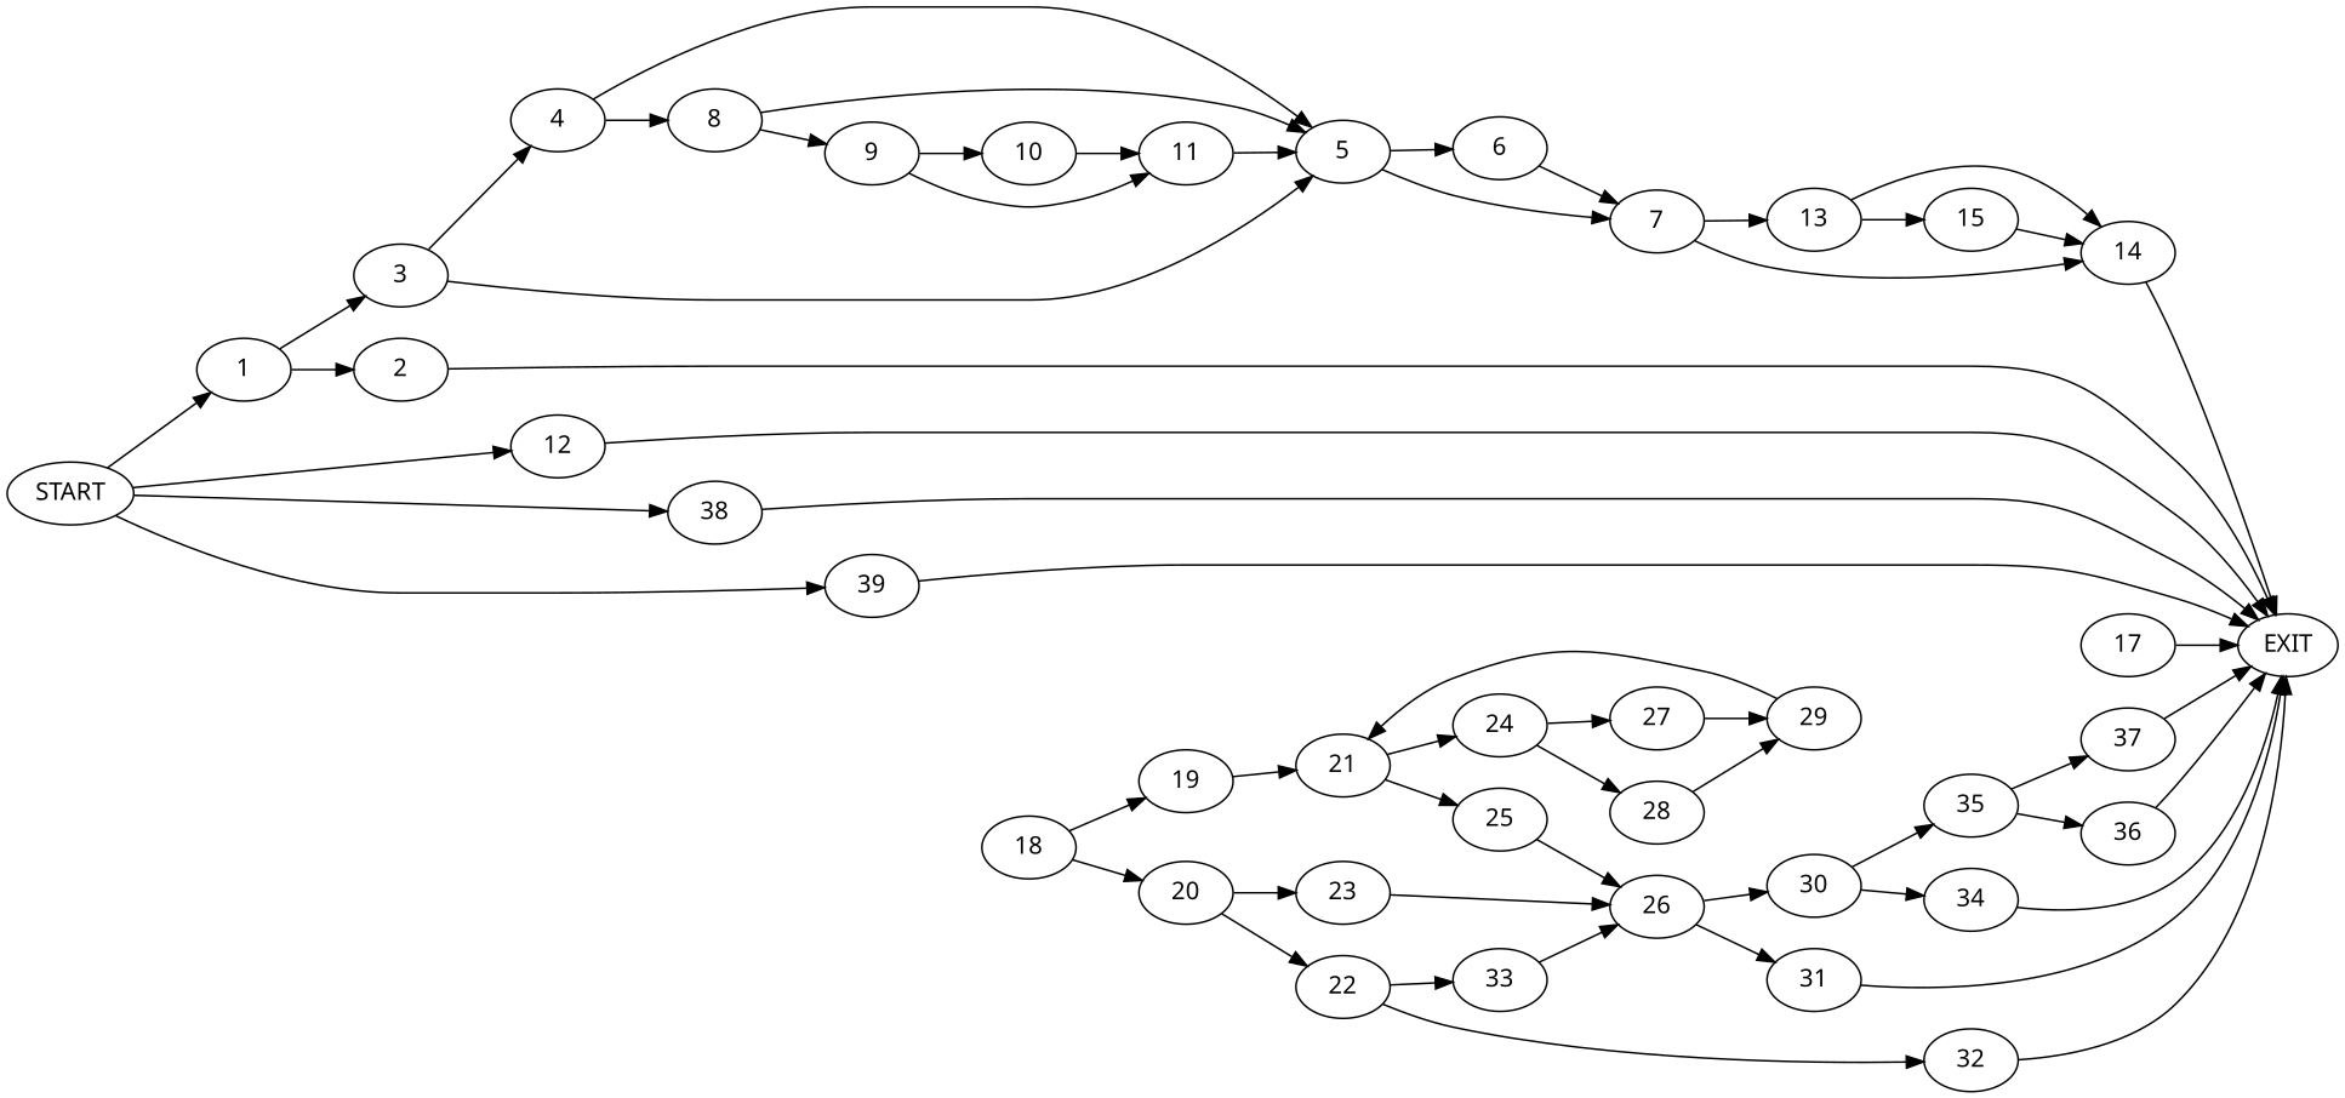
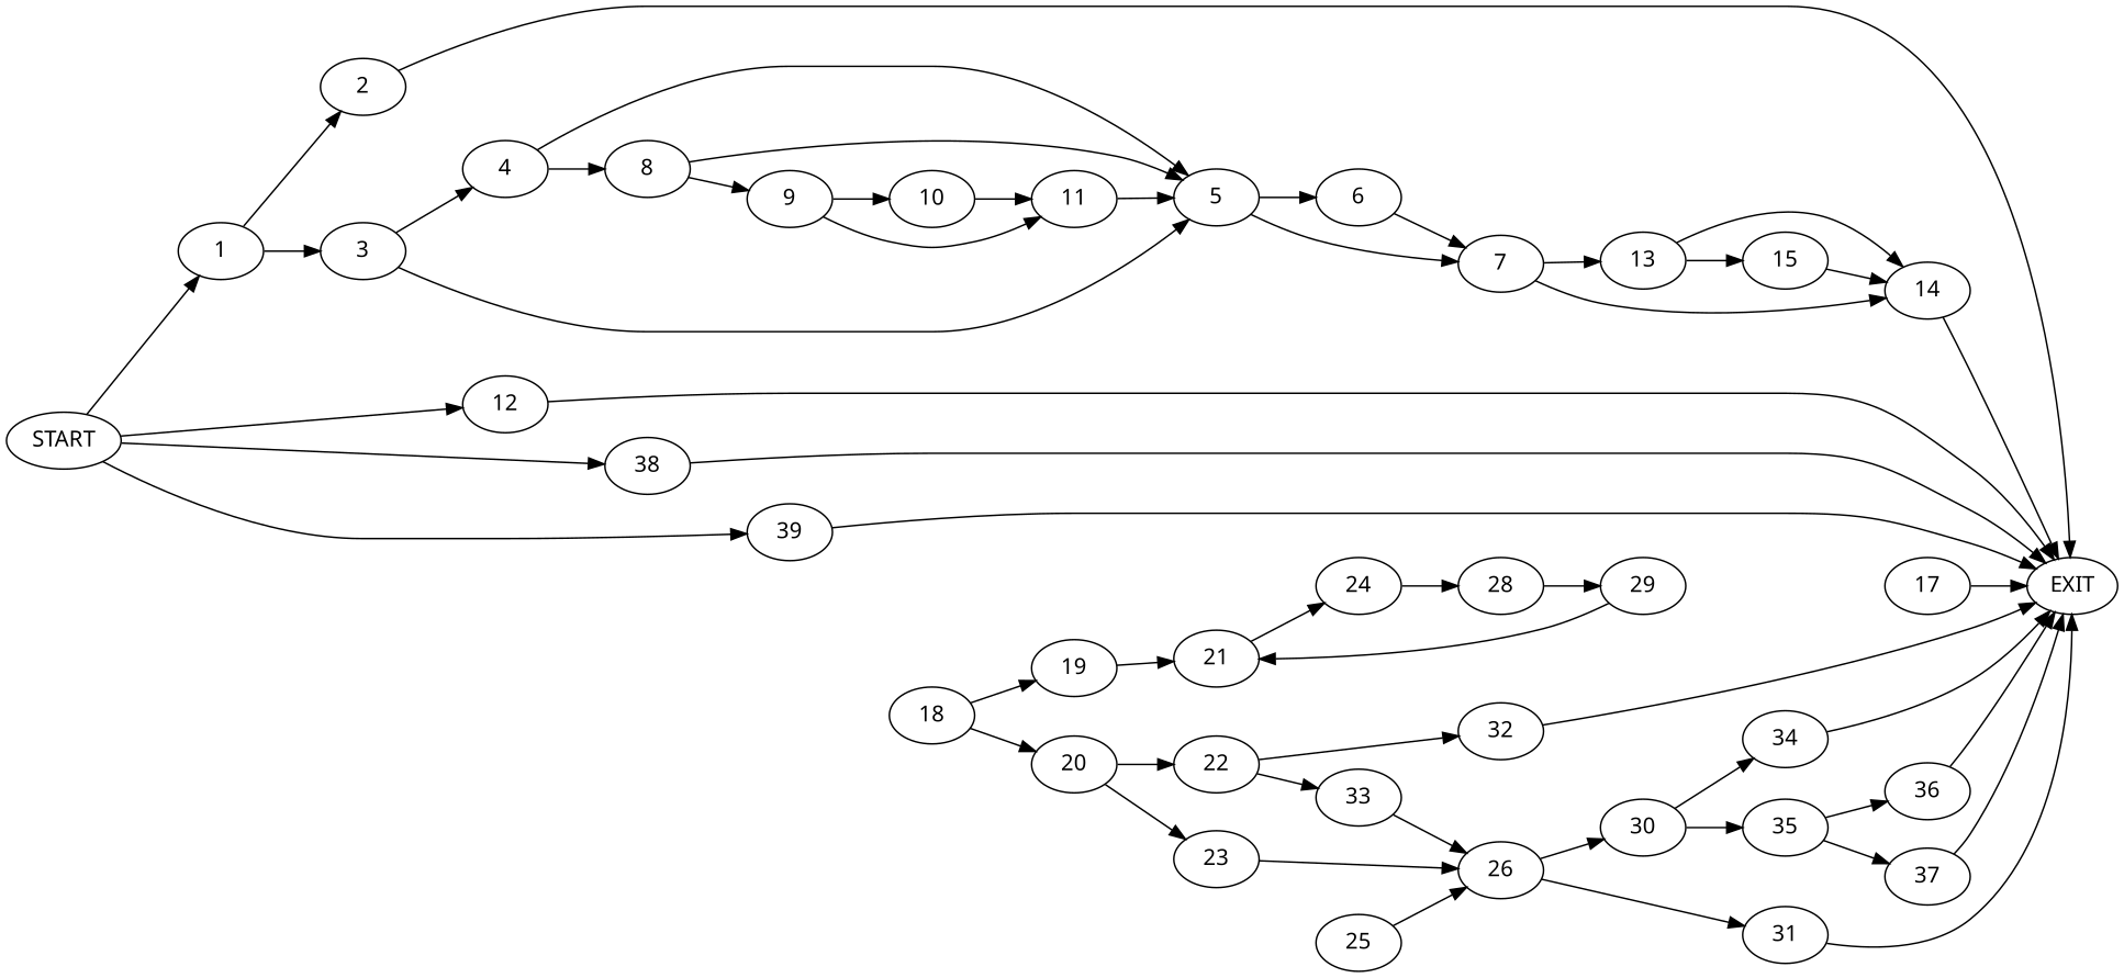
  digraph {
    fontname="Noto Sans"
    rankdir=LR
    node [fontname="Noto Sans"]
    edge [fontname="Noto Sans"]
    n1 [label=START]
    1
    12
    38
    39
    2
    3
    n8 [label=EXIT]
    4
    5
    8
    6
    7
    9
    13
    14
    15
    10
    11
    17
    18
    19
    20
    21
    22
    23
    24
    25
    32
    33
    26
-   27
    28
    30
    31
    29
    34
    35
    36
    37
    n1 -> 1
    n1 -> 12
    n1 -> 38
    n1 -> 39
    1 -> 2
    1 -> 3
    12 -> n8
    38 -> n8
    39 -> n8
    2 -> n8
    3 -> 4
    3 -> 5
    4 -> 5
    4 -> 8
    5 -> 6
    5 -> 7
    8 -> 5
    8 -> 9
    6 -> 7
    7 -> 13
    7 -> 14
    9 -> 10
    9 -> 11
    13 -> 14
    13 -> 15
    14 -> n8
    15 -> 14
    10 -> 11
    11 -> 5
    17 -> n8
    18 -> 19
    18 -> 20
    19 -> 21
    20 -> 22
    20 -> 23
    21 -> 24
-   21 -> 25
    22 -> 32
    22 -> 33
    23 -> 26
-   24 -> 27
    24 -> 28
    25 -> 26
    32 -> n8
    33 -> 26
    26 -> 30
    26 -> 31
-   27 -> 29
    28 -> 29
    30 -> 34
    30 -> 35
    31 -> n8
    29 -> 21
    34 -> n8
    35 -> 36
    35 -> 37
    36 -> n8
    37 -> n8
  }
